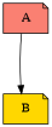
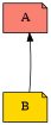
  digraph {
    node [style=filled shape=note]
    A [fillcolor=salmon]
    B [fillcolor=gold]
-   A -> B [minlen=2]
+   B -> A [minlen=2]
  }
